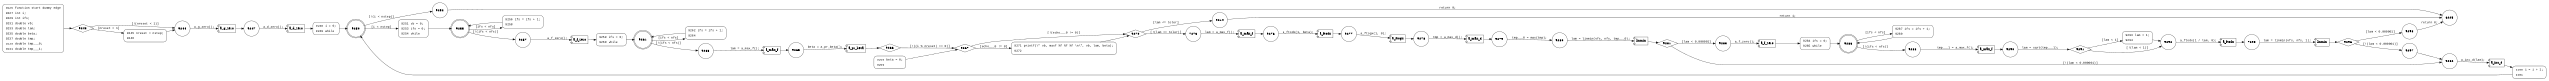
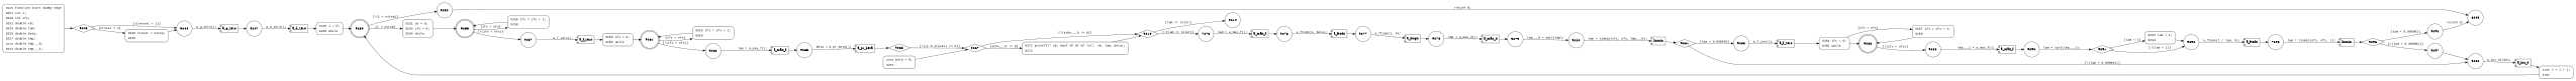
  digraph {
    rankdir=LR
    node [shape=circle]
    edge [fontname="Courier New"]
    9243 [shape=diamond]
    9244
    n3 [fillcolor=white fontname="Courier New" label=<<table border="0" cellborder="0" cellpadding="3" bgcolor="white"><tr><td align="right">9245</td><td align="left">nreset = nstep;</td></tr><tr><td align="right">9246</td><td align="left"></td></tr></table>> penwidth=1 shape=Mrecord style="filled,bold"]
    n4 [label=a_g_zero shape=component]
    9247
    n6 [label=a_d_zero shape=component]
    n7 [fillcolor=white fontname="Courier New" label=<<table border="0" cellborder="0" cellpadding="3" bgcolor="white"><tr><td align="right">9248</td><td align="left">i = 0;</td></tr><tr><td align="right">9249</td><td align="left">while</td></tr></table>> penwidth=1 shape=Mrecord style="filled,bold"]
    9250 [shape=doublecircle]
    9252
    n10 [fillcolor=white fontname="Courier New" label=<<table border="0" cellborder="0" cellpadding="3" bgcolor="white"><tr><td align="right">9251</td><td align="left">vb = 0;</td></tr><tr><td align="right">9253</td><td align="left">ifs = 0;</td></tr><tr><td align="right">9254</td><td align="left">while</td></tr></table>> penwidth=1 shape=Mrecord style="filled,bold"]
    n11 [label=6225]
    9255 [shape=doublecircle]
    9257
    n14 [fillcolor=white fontname="Courier New" label=<<table border="0" cellborder="0" cellpadding="3" bgcolor="white"><tr><td align="right">9256</td><td align="left">ifs = ifs + 1;</td></tr><tr><td align="right">9258</td><td align="left"></td></tr></table>> penwidth=1 shape=Mrecord style="filled,bold"]
    n15 [label=a_f_zero shape=component]
    n16 [fillcolor=white fontname="Courier New" label=<<table border="0" cellborder="0" cellpadding="3" bgcolor="white"><tr><td align="right">9259</td><td align="left">ifs = 0;</td></tr><tr><td align="right">9260</td><td align="left">while</td></tr></table>> penwidth=1 shape=Mrecord style="filled,bold"]
    9261 [shape=doublecircle]
    9263
    n19 [fillcolor=white fontname="Courier New" label=<<table border="0" cellborder="0" cellpadding="3" bgcolor="white"><tr><td align="right">9262</td><td align="left">ifs = ifs + 1;</td></tr><tr><td align="right">9264</td><td align="left"></td></tr></table>> penwidth=1 shape=Mrecord style="filled,bold"]
    n20 [label=a_max_f shape=component]
    9265
    n22 [label=a_pr_beta shape=component]
    9266 [shape=diamond]
    9267 [shape=diamond]
-   9270 [shape=diamond]
+   9270 [shape=diamond label=9210]
    n26 [fillcolor=white fontname="Courier New" label=<<table border="0" cellborder="0" cellpadding="3" bgcolor="white"><tr><td align="right">9271</td><td align="left">printf(\" vb, maxf %f %f %f \n\", vb, lam, beta);</td></tr><tr><td align="right">9272</td><td align="left"></td></tr></table>> penwidth=1 shape=Mrecord style="filled,bold"]
    n27 [fillcolor=white fontname="Courier New" label=<<table border="0" cellborder="0" cellpadding="3" bgcolor="white"><tr><td align="right">9268</td><td align="left">beta = 0;</td></tr><tr><td align="right">9269</td><td align="left"></td></tr></table>> penwidth=1 shape=Mrecord style="filled,bold"]
    n28 [label=7273]
    n29 [label=9214]
    n30 [label=a_max_f shape=component]
    9276
    n32 [label=a_ftodx shape=component]
    9277
    n34 [label=a_ftogx shape=component]
    9278
    n36 [label=a_max_d shape=component]
    9279
    9280
    n39 [label=linmin shape=component]
    9281 [shape=diamond]
    9282
    9283
    n43 [label=a_inc_d shape=component]
    n44 [label=a_f_zero shape=component]
    n45 [fillcolor=white fontname="Courier New" label=<<table border="0" cellborder="0" cellpadding="3" bgcolor="white"><tr><td align="right">9300</td><td align="left">i = i + 1;</td></tr><tr><td align="right">9301</td><td align="left"></td></tr></table>> penwidth=1 shape=Mrecord style="filled,bold"]
    n46 [fillcolor=white fontname="Courier New" label=<<table border="0" cellborder="0" cellpadding="3" bgcolor="white"><tr><td align="right">9284</td><td align="left">ifs = 0;</td></tr><tr><td align="right">9285</td><td align="left">while</td></tr></table>> penwidth=1 shape=Mrecord style="filled,bold"]
    9286 [shape=doublecircle]
    9288
    n49 [fillcolor=white fontname="Courier New" label=<<table border="0" cellborder="0" cellpadding="3" bgcolor="white"><tr><td align="right">9287</td><td align="left">ifs = ifs + 1;</td></tr><tr><td align="right">9289</td><td align="left"></td></tr></table>> penwidth=1 shape=Mrecord style="filled,bold"]
    n50 [label=a_max_f shape=component]
    9290
    9291 [shape=diamond]
    9292
    n54 [fillcolor=white fontname="Courier New" label=<<table border="0" cellborder="0" cellpadding="3" bgcolor="white"><tr><td align="right">9293</td><td align="left">lam = 1;</td></tr><tr><td align="right">9294</td><td align="left"></td></tr></table>> penwidth=1 shape=Mrecord style="filled,bold"]
    n55 [label=a_ftodx shape=component]
    n56 [label=7295]
    n57 [label=linmin shape=component]
    9296 [shape=diamond]
    9297
    9298
    n61 [fillcolor=white fontname="Courier New" label=<<table border="0" cellborder="0" cellpadding="3" bgcolor="white"><tr><td align="right">9226</td><td align="left">Function start dummy edge</td></tr><tr><td align="right">9227</td><td align="left">int i;</td></tr><tr><td align="right">9229</td><td align="left">int ifs;</td></tr><tr><td align="right">9231</td><td align="left">double vb;</td></tr><tr><td align="right">9233</td><td align="left">double lam;</td></tr><tr><td align="right">9235</td><td align="left">double beta;</td></tr><tr><td align="right">9237</td><td align="left">double tmp;</td></tr><tr><td align="right">9239</td><td align="left">double tmp___0;</td></tr><tr><td align="right">9241</td><td align="left">double tmp___1;</td></tr></table>> penwidth=1 shape=Mrecord style="filled,bold"]
    9243 -> 9244 [label="[!(nreset < 1)]"]
    9243 -> n3 [label="[nreset < 1]"]
    9244 -> n4 [label="a_g_zero();"]
    n3 -> 9244 [fontname=""]
    n4 -> 9247
    9247 -> n6 [label="a_d_zero();"]
    n6 -> n7
    n7 -> 9250 [fontname=""]
    9250 -> 9252 [label="[!(i < nstep)]"]
    9250 -> n10 [label="[i < nstep]"]
    9252 -> n11 [label="return 0;"]
    n10 -> 9255 [fontname=""]
    9255 -> 9257 [label="[!(ifs < nfs)]"]
    9255 -> n14 [label="[ifs < nfs]"]
    9257 -> n15 [label="a_f_zero();"]
    n14 -> 9255 [fontname=""]
    n15 -> n16
    n16 -> 9261 [fontname=""]
    9261 -> 9263 [label="[!(ifs < nfs)]"]
    9261 -> n19 [label="[ifs < nfs]"]
    9263 -> n20 [label="lam = a_max_f();"]
    n19 -> 9261 [fontname=""]
    n20 -> 9265
    9265 -> n22 [label="beta = a_pr_beta();"]
    n22 -> 9266
    9266 -> 9267 [label="[!((i % nreset) == 0)]"]
    9267 -> 9270 [label="[!(echo___0 != 0)]"]
    9267 -> n26 [label="[echo___0 != 0]"]
    9270 -> n28 [label="[!(lam <= toler)]"]
    9270 -> n29 [label="[lam <= toler]"]
    n26 -> 9270 [fontname=""]
    n27 -> 9267 [fontname=""]
    n28 -> n30 [label="lam = a_max_f();"]
-   n29 -> n11 [label="return 1;"]
    n30 -> 9276
    9276 -> n32 [label="a_ftodx(1, beta);"]
    n32 -> 9277
    9277 -> n34 [label="a_ftogx(1, 0);"]
    n34 -> 9278
    9278 -> n36 [label="tmp = a_max_d();"]
    n36 -> 9279
-   9279 -> 9280 [label="tmp___0 = max(tmp);"]
+   9279 -> 9280 [label="tmp___0 = sqrt(tmp);"]
    9280 -> n39 [label="lam = linmin(vfs, nfs, tmp___0);"]
    n39 -> 9281
    9281 -> 9282 [label="[!(lam < 0.000001)]"]
    9281 -> 9283 [label="[lam < 0.000001]"]
    9282 -> n43 [label="a_inc_d(lam);"]
    9283 -> n44 [label="a_f_zero();"]
    n43 -> n45
    n44 -> n46
    n45 -> 9250 [fontname=""]
    n46 -> 9286 [fontname=""]
    9286 -> 9288 [label="[!(ifs < nfs)]"]
-   9286 -> n49 [label="[ifs < nfs]"]
+   n46 -> n49 [label="[ifs < nfs]"]
    9288 -> n50 [label="tmp___1 = a_max_f();"]
    n49 -> 9286 [fontname=""]
    n50 -> 9290
    9290 -> 9291 [label="lam = sqrt(tmp___1);"]
    9291 -> 9292 [label="[!(lam < 1)]"]
    9291 -> n54 [label="[lam < 1]"]
    9292 -> n55 [label="a_ftodx(1 / lam, 0);"]
    n54 -> 9292 [fontname=""]
    n55 -> n56
    n56 -> n57 [label="lam = linmin(vfs, nfs, 1);"]
    n57 -> 9296
    9296 -> 9297 [label="[!(lam < 0.000001)]"]
    9296 -> 9298 [label="[lam < 0.000001]"]
    9297 -> 9282
    9298 -> n11 [label="return 0;"]
    n61 -> 9243 [fontname=""]
  }
